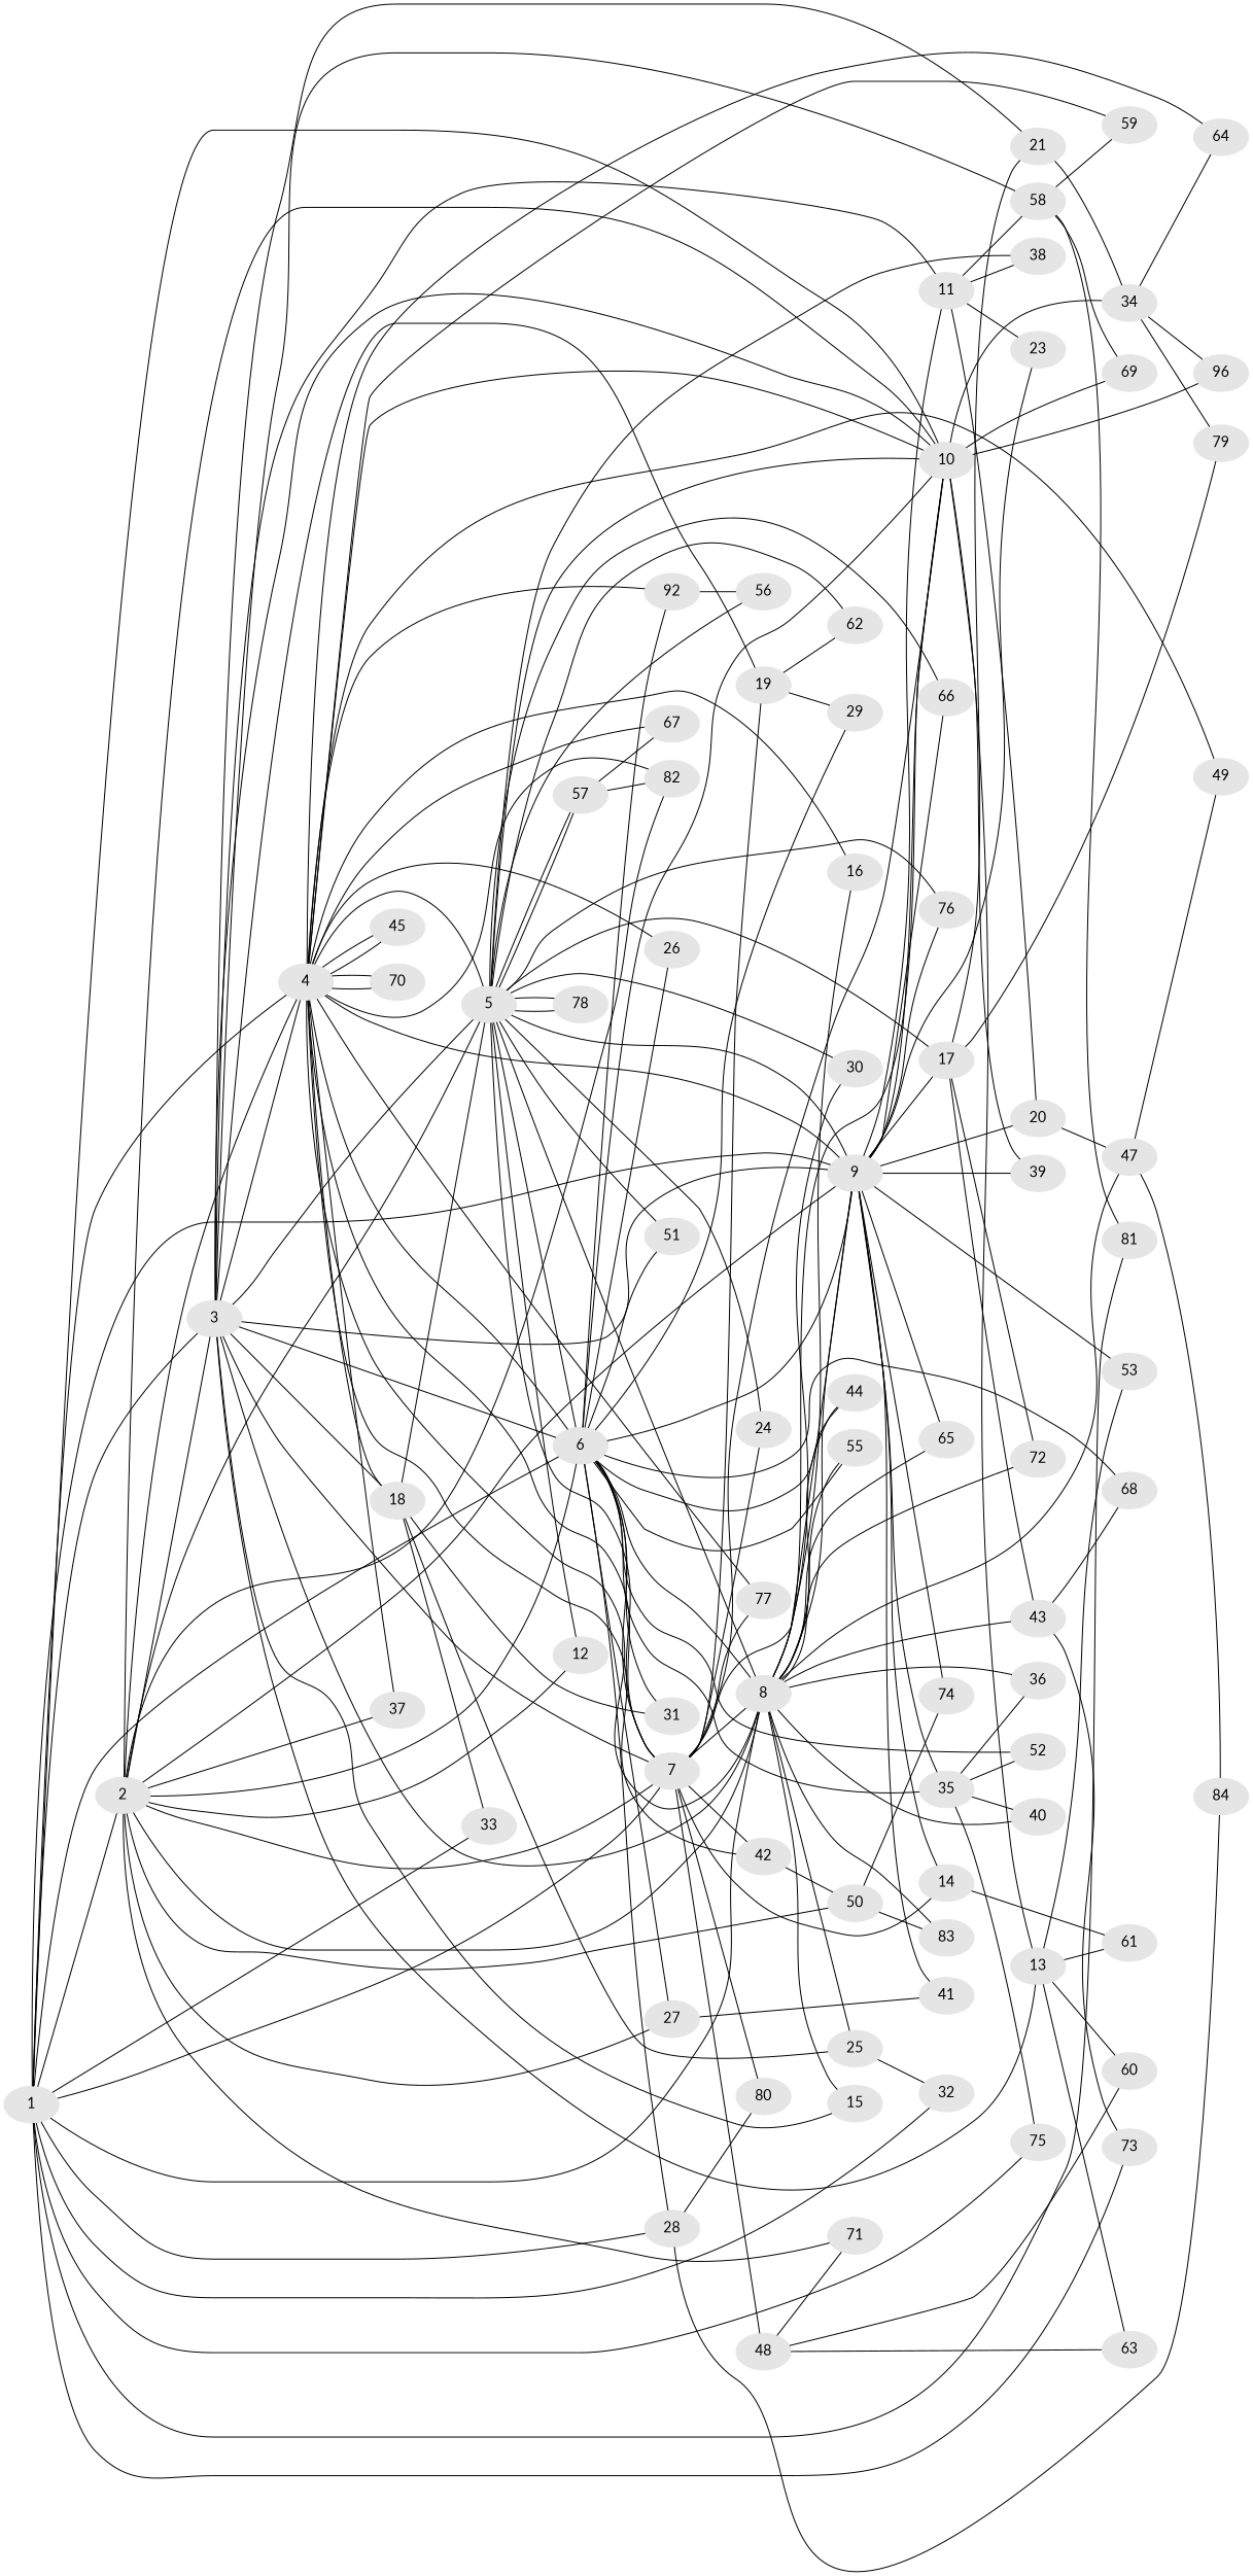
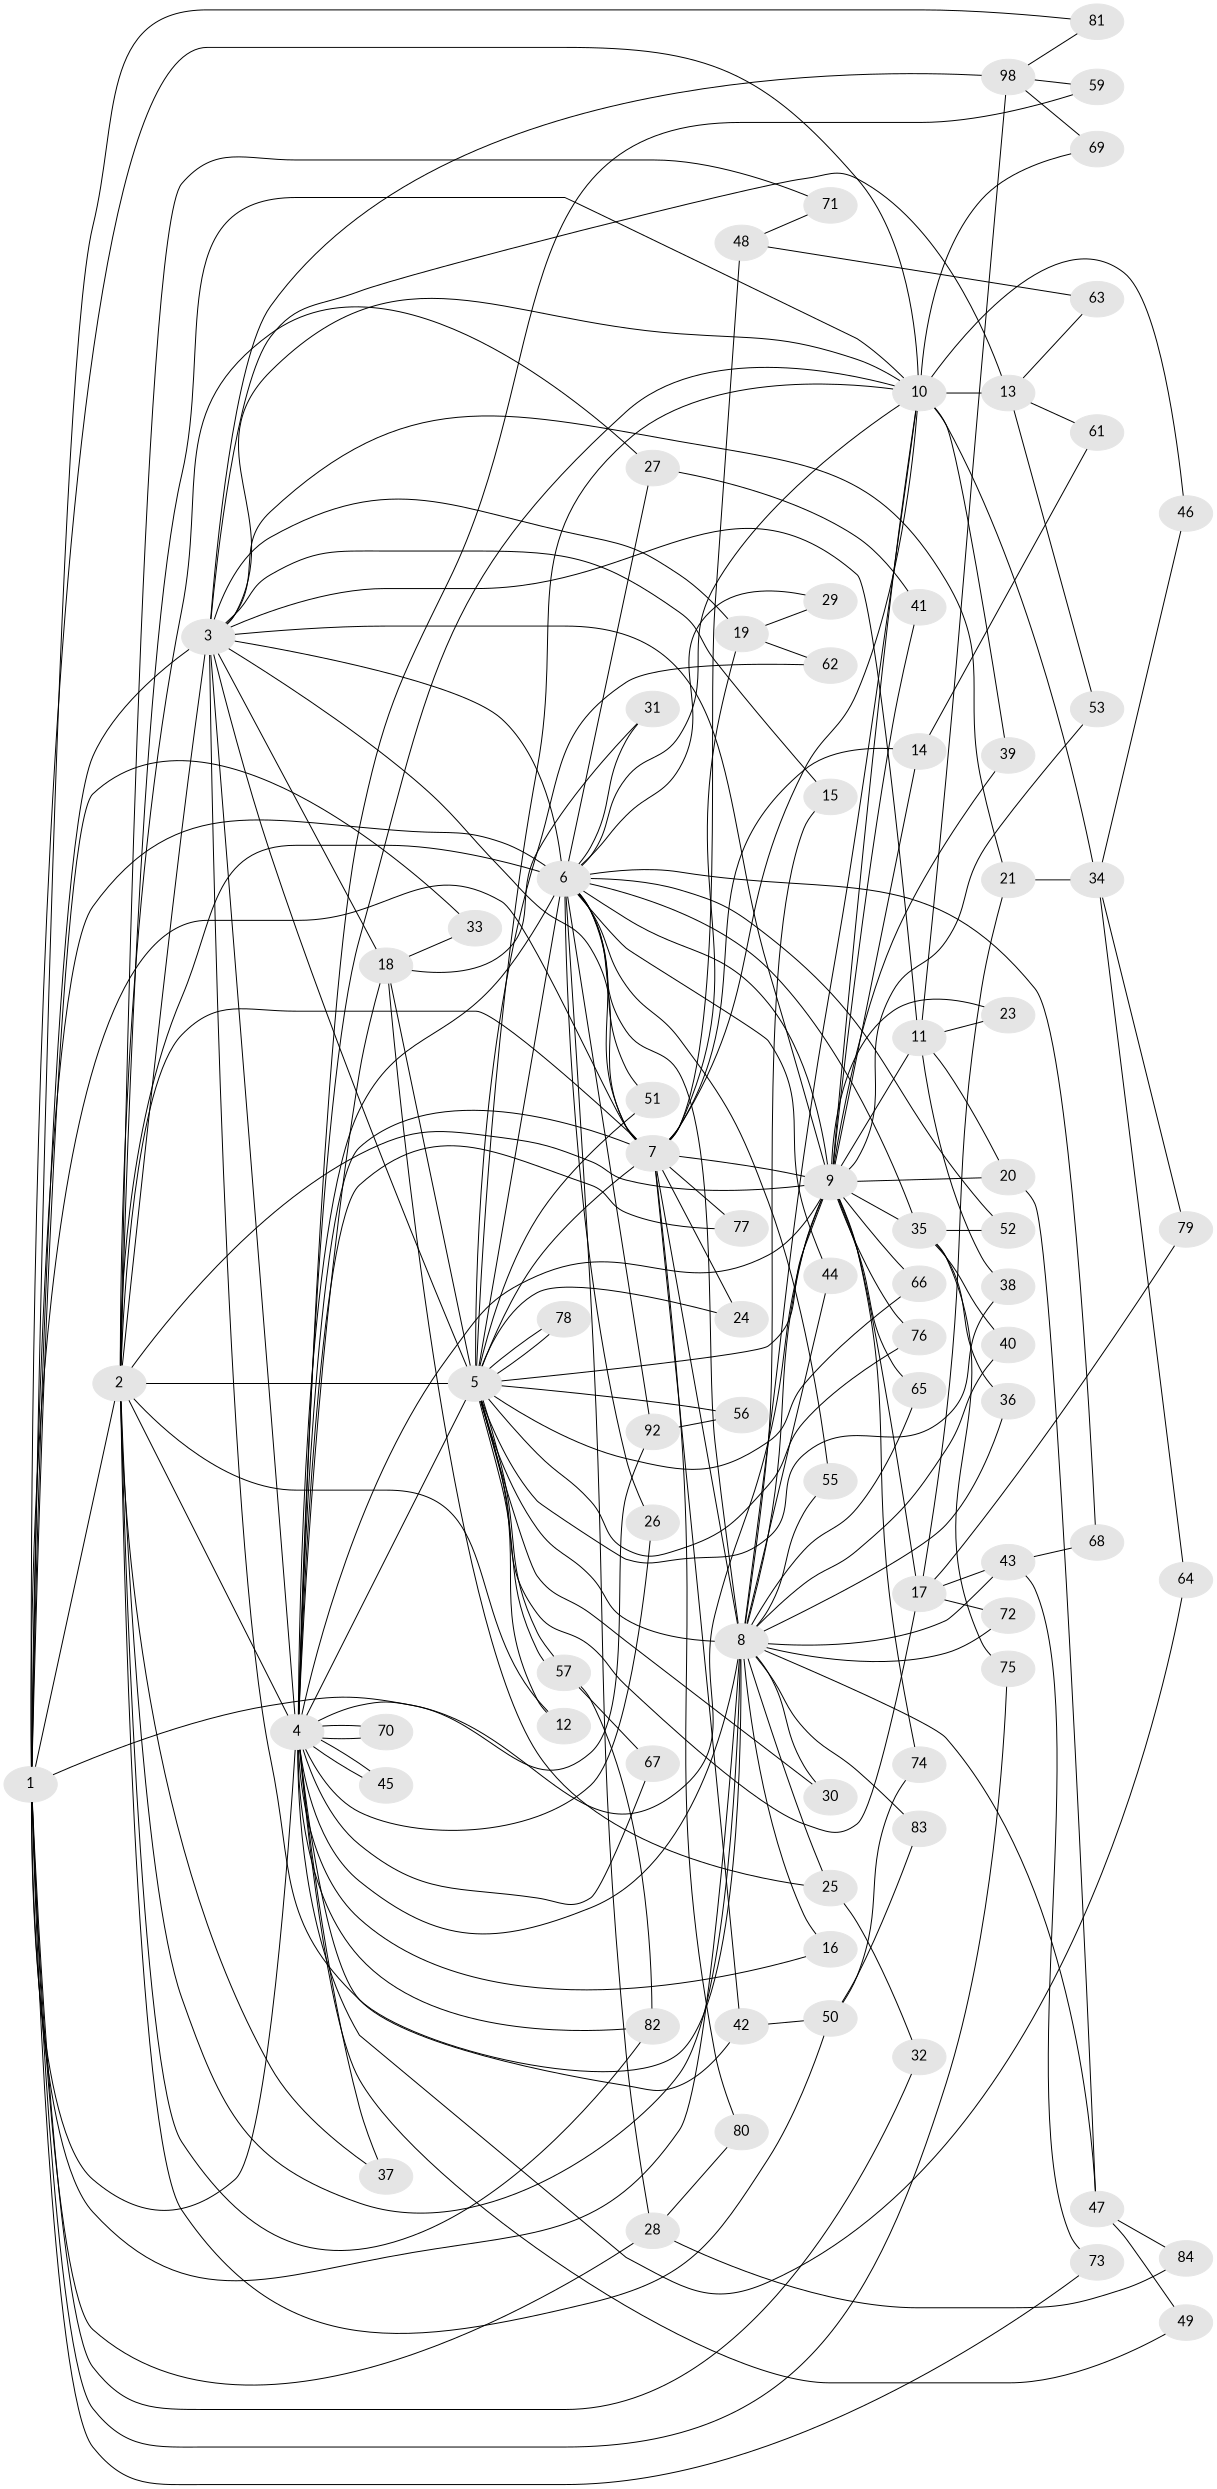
  graph {
    fontname=Lato
    rankdir=LR
    node [color=gray90 fontname=Lato style=filled]
    edge [fontname=Lato]
    1
    2
    3
    4
    6
    7
    8
    9
    10
    28
    32
    33
    73
    75
    81
    5
    12
    27
    37
    50
    71
    82
    11
    13
    15
    18
    19
    21
-   58
+   58 [label=98]
    16
    n31 [label=92]
    26
    42
    45
    49
    59
    64
    67
    70
    77
    17
    24
    30
    38
    51
    56
    57
    62
    66
    76
    78
    29
    31
    35
    44
    52
    55
    68
    48
    14
    80
    25
    36
    40
    43
    47
    65
    72
    83
    20
    23
    39
    41
    53
    74
    34
-   46 [label=96]
+   46
    69
    n79 [label=84]
-   60
    61
    63
    79
    1 -- 2
    1 -- 3
    1 -- 4
    1 -- 6
    1 -- 7
    1 -- 8
    1 -- 9
    1 -- 10
    1 -- 28
    1 -- 32
    1 -- 33
    1 -- 73
    1 -- 75
    1 -- 81
    2 -- 3
    2 -- 4
    2 -- 6
    2 -- 7
    2 -- 8
    2 -- 9
    2 -- 10
    2 -- 5
    2 -- 12
    2 -- 27
    2 -- 37
    2 -- 50
    2 -- 71
    2 -- 82
    3 -- 4
    3 -- 6
    3 -- 7
    3 -- 8
    3 -- 9
    3 -- 10
    3 -- 5
    3 -- 11
    3 -- 13
    3 -- 15
    3 -- 18
    3 -- 19
    3 -- 21
    3 -- 58
    4 -- 6
    4 -- 7
    4 -- 8
    4 -- 9
    4 -- 10
    4 -- 5
    4 -- 37
    4 -- 82
    4 -- 18
    4 -- 16
    4 -- n31
    4 -- 26
    4 -- 42
    4 -- 45
    4 -- 45
    4 -- 49
    4 -- 59
    4 -- 64
    4 -- 67
    4 -- 70
    4 -- 70
    4 -- 77
    6 -- 7
    6 -- 8
    6 -- 9
    6 -- 10
    6 -- 28
    6 -- 27
    6 -- n31
    6 -- 26
    6 -- 51
    6 -- 29
    6 -- 31
    6 -- 35
    6 -- 44
    6 -- 52
    6 -- 55
    6 -- 68
    7 -- 8
    7 -- 9
    7 -- 10
    7 -- 19
    7 -- 42
    7 -- 77
    7 -- 24
    7 -- 48
    7 -- 14
    7 -- 80
    8 -- 9
    8 -- 10
    8 -- 15
    8 -- 16
    8 -- 30
    8 -- 44
    8 -- 55
    8 -- 25
    8 -- 36
    8 -- 40
    8 -- 43
    8 -- 47
    8 -- 65
    8 -- 72
    8 -- 83
    9 -- 10
    9 -- 11
    9 -- 17
    9 -- 66
    9 -- 76
    9 -- 35
    9 -- 14
    9 -- 65
    9 -- 20
    9 -- 23
    9 -- 39
    9 -- 41
    9 -- 53
    9 -- 74
    10 -- 13
    10 -- 39
    10 -- 34
    10 -- 46
    10 -- 69
    28 -- 80
    28 -- n79
    5 -- 6
    5 -- 7
    5 -- 8
    5 -- 9
    5 -- 10
    5 -- 12
    5 -- 17
    5 -- 24
    5 -- 30
    5 -- 38
    5 -- 51
    5 -- 56
    5 -- 57
    5 -- 57
    5 -- 62
    5 -- 66
    5 -- 76
    5 -- 78
    5 -- 78
    27 -- 41
    50 -- 83
    50 -- 74
    11 -- 58
    11 -- 38
    11 -- 20
    11 -- 23
    13 -- 53
-   13 -- 60
    13 -- 61
    13 -- 63
    18 -- 33
    18 -- 5
    18 -- 31
    18 -- 25
    19 -- 62
    19 -- 29
    21 -- 34
    58 -- 81
    58 -- 59
    58 -- 69
    n31 -- 56
    42 -- 50
    17 -- 21
    17 -- 43
    17 -- 72
    17 -- 79
    57 -- 82
    57 -- 67
    35 -- 75
    35 -- 52
    35 -- 36
    35 -- 40
    48 -- 71
-   48 -- 60
    48 -- 63
    14 -- 61
    25 -- 32
    43 -- 73
    43 -- 68
    47 -- 49
    47 -- n79
    20 -- 47
    34 -- 64
    34 -- 46
    34 -- 79
  }
